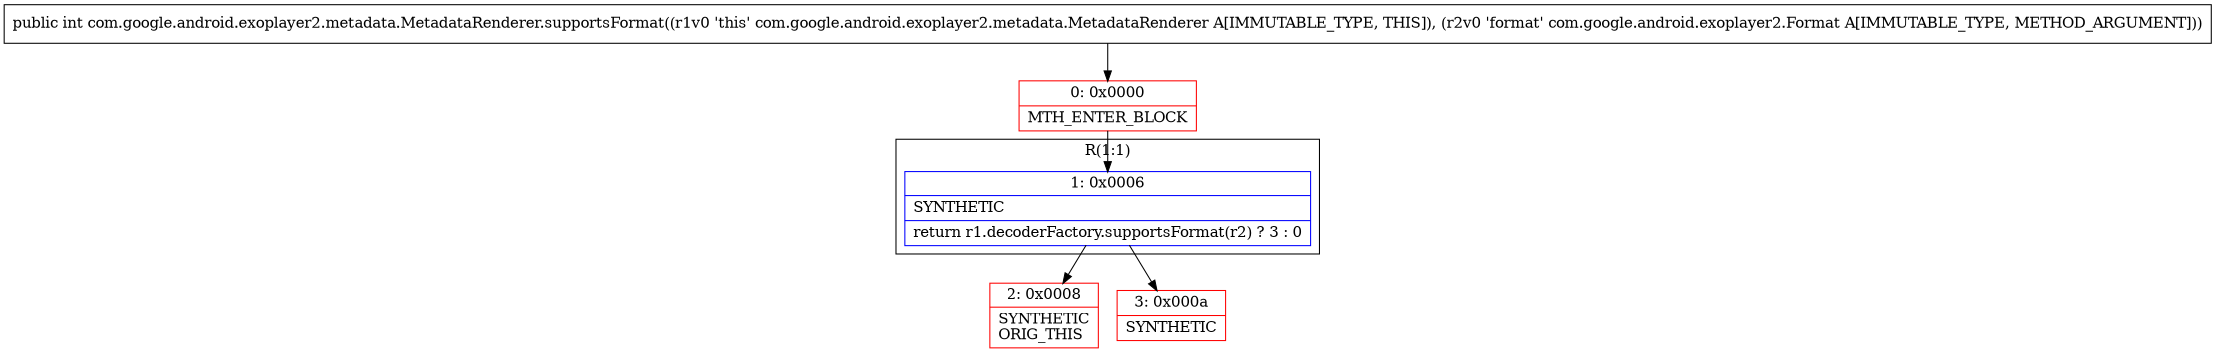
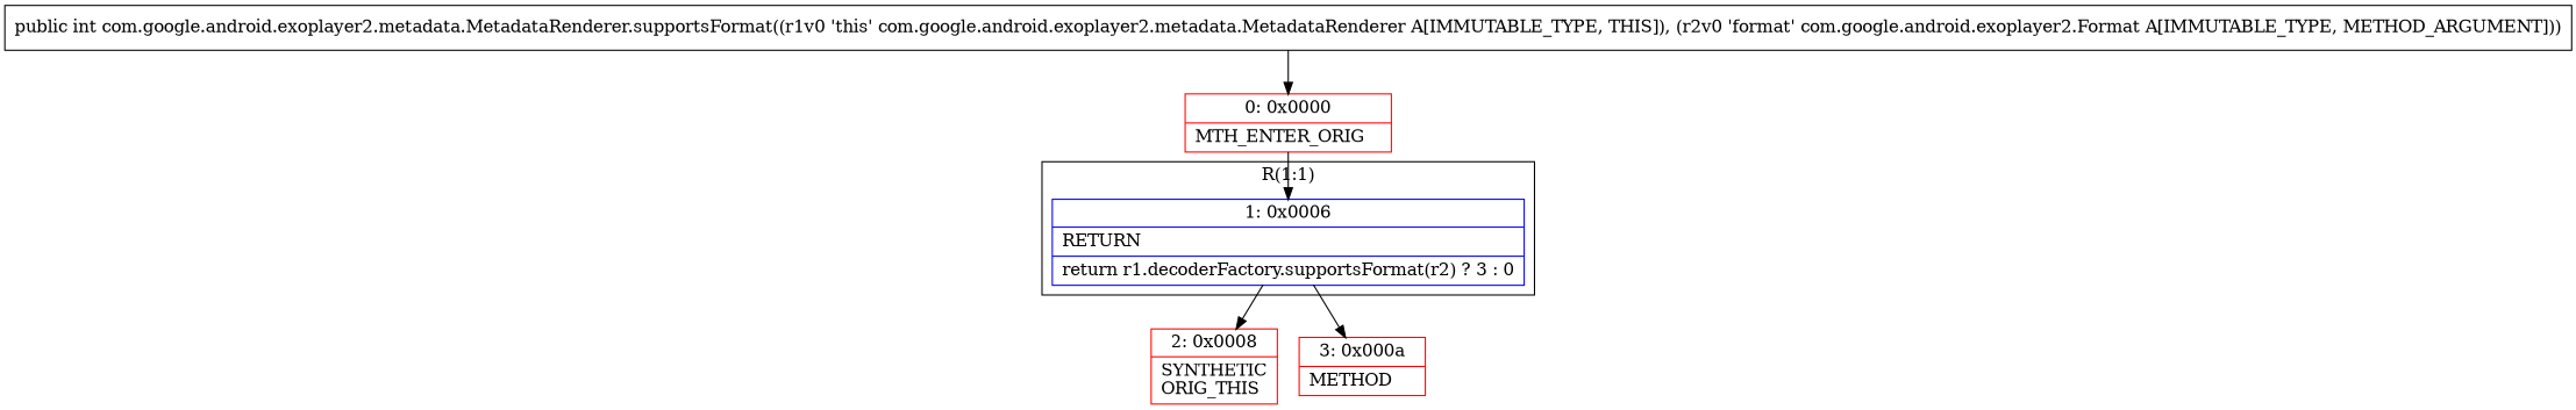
  digraph {
    node [color=red shape=record]
-   n1 [color=blue label="{1\:\ 0x0006|SYNTHETIC\l|return r1.decoderFactory.supportsFormat(r2) ? 3 : 0\l}"]
+   n1 [color=blue label="{1\:\ 0x0006|RETURN\l|return r1.decoderFactory.supportsFormat(r2) ? 3 : 0\l}"]
    n2 [label="{2\:\ 0x0008|SYNTHETIC\lORIG_THIS\l}"]
-   n3 [label="{3\:\ 0x000a|SYNTHETIC\l}"]
-   n4 [label="{0\:\ 0x0000|MTH_ENTER_BLOCK\l}"]
+   n3 [label="{3\:\ 0x000a|METHOD\l}"]
+   n4 [label="{0\:\ 0x0000|MTH_ENTER_ORIG\l}"]
    n5 [label="{public int com.google.android.exoplayer2.metadata.MetadataRenderer.supportsFormat((r1v0 'this' com.google.android.exoplayer2.metadata.MetadataRenderer A[IMMUTABLE_TYPE, THIS]), (r2v0 'format' com.google.android.exoplayer2.Format A[IMMUTABLE_TYPE, METHOD_ARGUMENT])) }" color=""]
    subgraph cluster_1 {
      label="R(1:1)"
      n1
    }
    n1 -> n2
    n1 -> n3
    n4 -> n1
    n5 -> n4
  }
